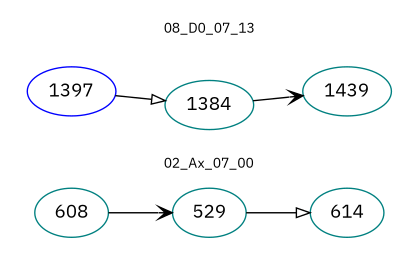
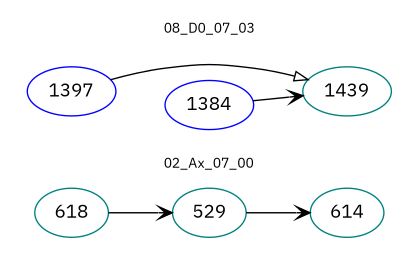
  digraph {
    fontname="IBM Plex Sans"
    rankdir=LR
    node [color=teal fontname="IBM Plex Sans"]
    edge [arrowhead=vee color=black fontname="IBM Plex Sans"]
-   n1 [label=608]
+   n1 [label=618]
    n2 [label=529]
    n3 [label=614]
    n4 [color=blue label=1397]
-   n5 [label=1384]
+   n5 [color=blue label=1384]
    n6 [label=1439]
    subgraph cluster_1 {
      color=white
      fontsize=10
      label="02_Ax_07_00"
      n1
      n2
      n3
    }
    subgraph cluster_2 {
      color=white
      fontsize=10
-     label="08_D0_07_13"
+     label="08_D0_07_03"
      n4
      n5
      n6
    }
    n1 -> n2
-   n2 -> n3 [arrowhead=onormal]
-   n4 -> n5 [arrowhead=onormal]
+   n2 -> n3
+   n4 -> n6 [arrowhead=onormal]
    n5 -> n6
  }
